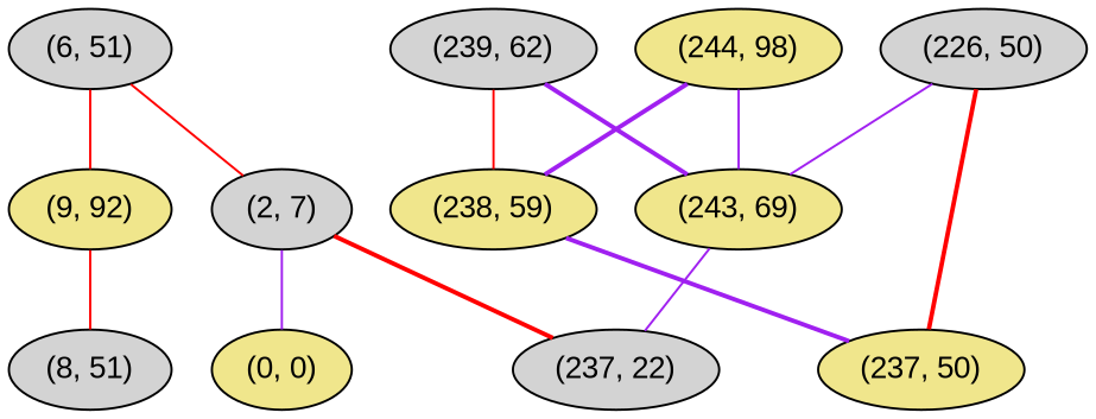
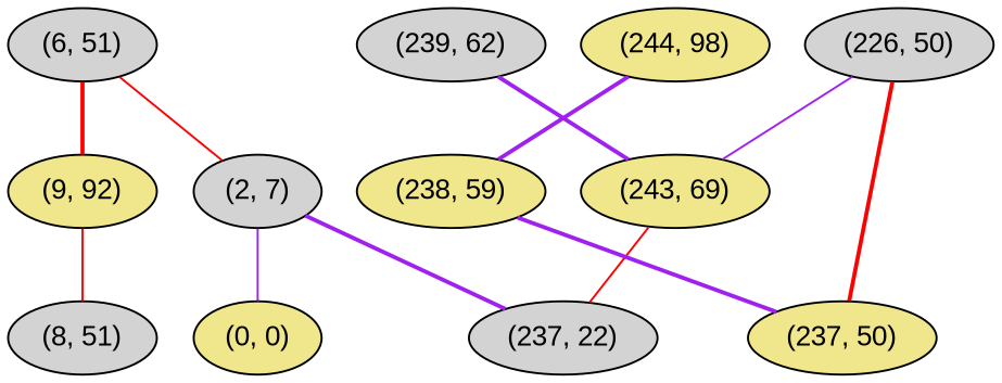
  graph {
    fontname="Liberation Sans"
    node [fillcolor=lightgrey fontname="Liberation Sans" style=filled]
    edge [color=purple fontname="Liberation Sans" style=solid weight=1]
    "(6, 51)"
    "(2, 7)"
    "(9, 92)" [fillcolor=khaki]
    "(0, 0)" [fillcolor=khaki]
    "(237, 22)"
    "(8, 51)"
    "(243, 69)" [fillcolor=khaki]
    "(226, 50)"
    "(237, 50)" [fillcolor=khaki]
    "(244, 98)" [fillcolor=khaki]
    "(238, 59)" [fillcolor=khaki]
    "(239, 62)"
    "(6, 51)" -- "(2, 7)" [color=red]
-   "(6, 51)" -- "(9, 92)" [color=red weight=3]
+   "(6, 51)" -- "(9, 92)" [color=red style=bold weight=3]
    "(2, 7)" -- "(0, 0)" [weight=4]
-   "(2, 7)" -- "(237, 22)" [color=red style=bold]
+   "(2, 7)" -- "(237, 22)" [style=bold]
    "(9, 92)" -- "(8, 51)" [color=red]
-   "(243, 69)" -- "(237, 22)"
+   "(243, 69)" -- "(237, 22)" [color=red]
    "(226, 50)" -- "(243, 69)" [weight=3]
    "(226, 50)" -- "(237, 50)" [color=red style=bold]
-   "(244, 98)" -- "(243, 69)" [weight=3]
    "(244, 98)" -- "(238, 59)" [style=bold]
    "(238, 59)" -- "(237, 50)" [style=bold]
    "(239, 62)" -- "(243, 69)" [style=bold weight=3]
-   "(239, 62)" -- "(238, 59)" [color=red]
  }
